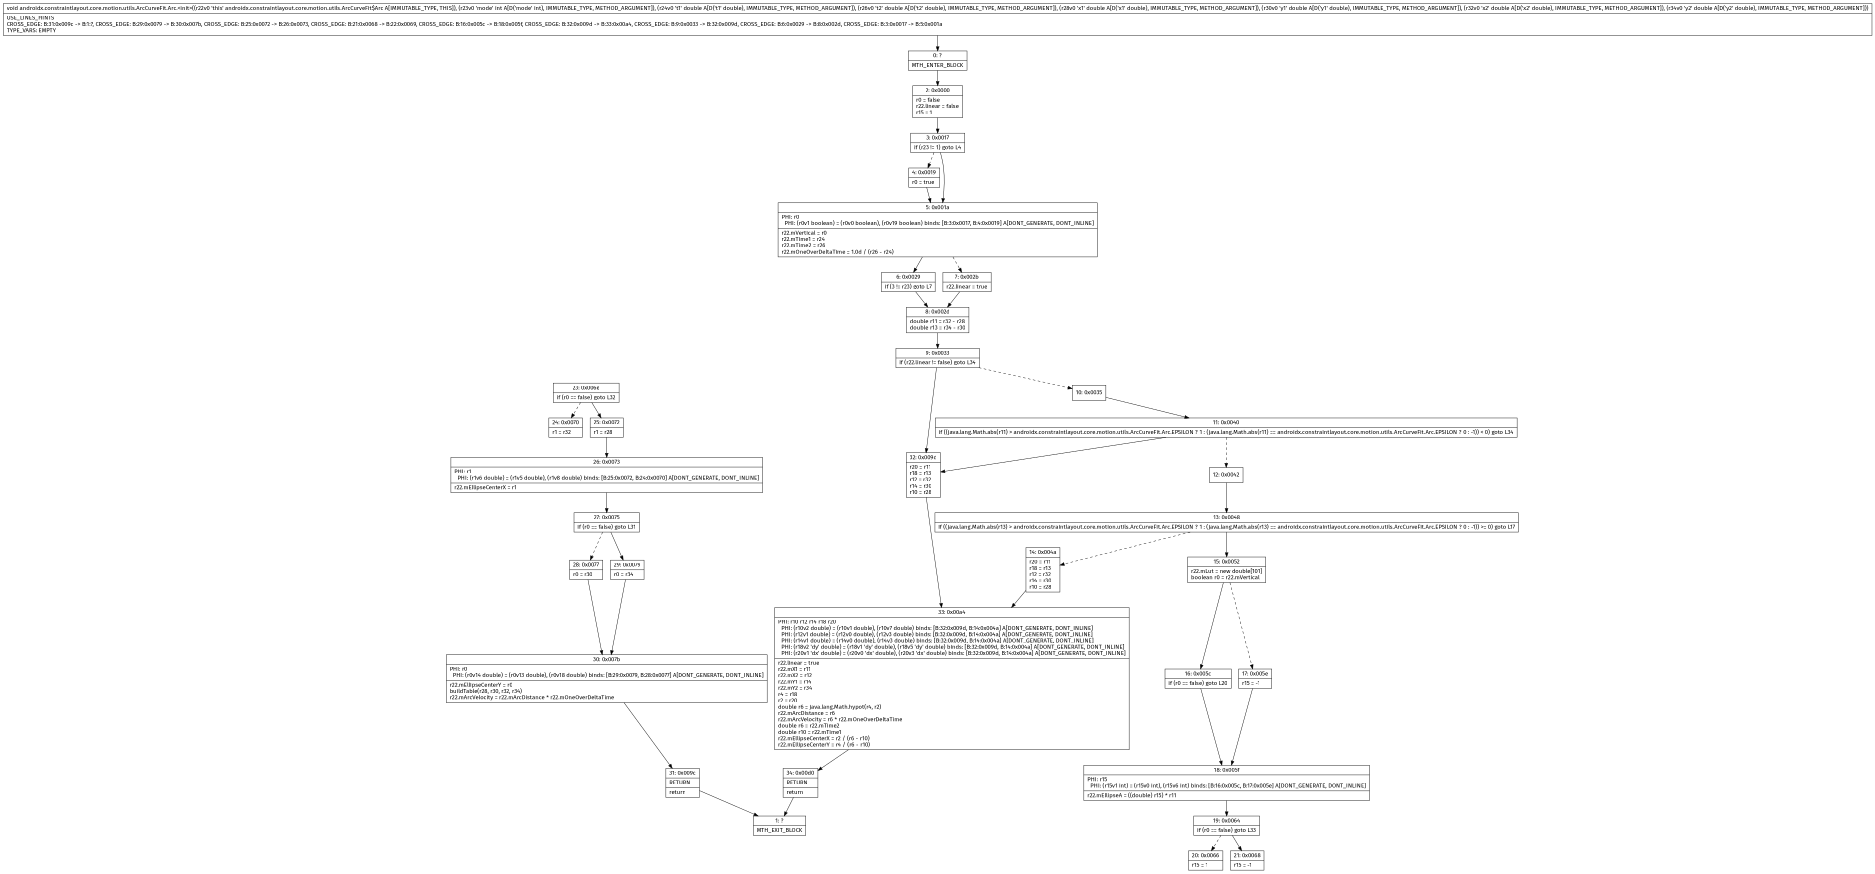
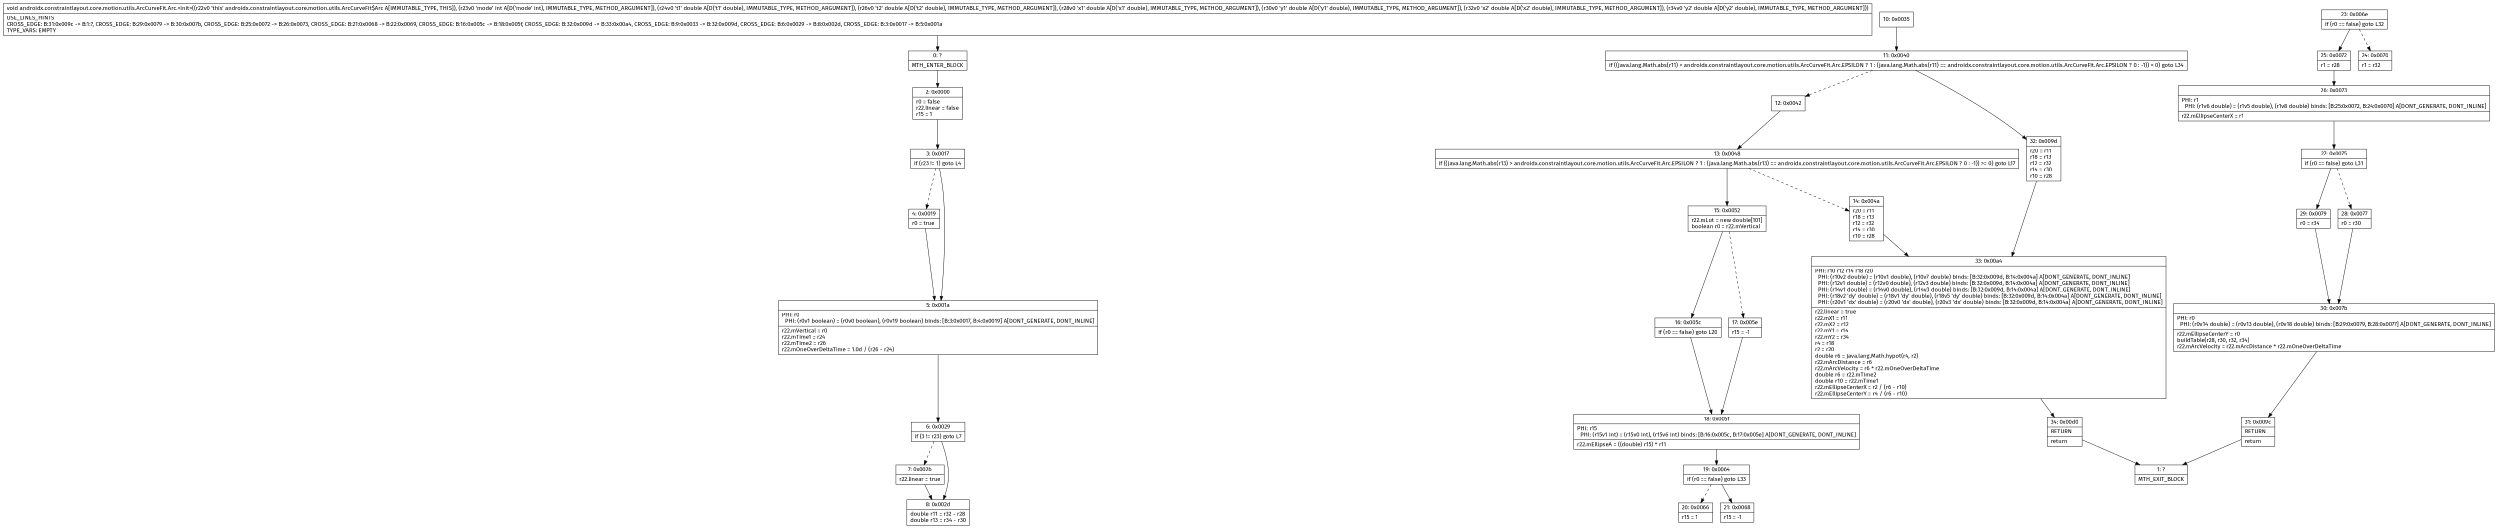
  digraph {
    fontname="Fira Sans"
    node [fontname="Fira Sans" shape=record]
    edge [fontname="Fira Sans"]
    n1 [label="{0\:\ ?|MTH_ENTER_BLOCK\l}"]
    n2 [label="{2\:\ 0x0000|r0 = false\lr22.linear = false\lr15 = 1\l}"]
    n3 [label="{3\:\ 0x0017|if (r23 != 1) goto L4\l}"]
    n4 [label="{4\:\ 0x0019|r0 = true\l}"]
    n5 [label="{5\:\ 0x001a|PHI: r0 \l  PHI: (r0v1 boolean) = (r0v0 boolean), (r0v19 boolean) binds: [B:3:0x0017, B:4:0x0019] A[DONT_GENERATE, DONT_INLINE]\l|r22.mVertical = r0\lr22.mTime1 = r24\lr22.mTime2 = r26\lr22.mOneOverDeltaTime = 1.0d \/ (r26 \- r24)\l}"]
    n6 [label="{6\:\ 0x0029|if (3 != r23) goto L7\l}"]
    n7 [label="{7\:\ 0x002b|r22.linear = true\l}"]
    n8 [label="{8\:\ 0x002d|double r11 = r32 \- r28\ldouble r13 = r34 \- r30\l}"]
-   n9 [label="{9\:\ 0x0033|if (r22.linear != false) goto L34\l}"]
    n10 [label="{10\:\ 0x0035}"]
    n11 [label="{32\:\ 0x009d|r20 = r11\lr18 = r13\lr12 = r32\lr14 = r30\lr10 = r28\l}"]
    n12 [label="{11\:\ 0x0040|if ((java.lang.Math.abs(r11) \> androidx.constraintlayout.core.motion.utils.ArcCurveFit.Arc.EPSILON ? 1 : (java.lang.Math.abs(r11) == androidx.constraintlayout.core.motion.utils.ArcCurveFit.Arc.EPSILON ? 0 : \-1)) \< 0) goto L34\l}"]
    n13 [label="{33\:\ 0x00a4|PHI: r10 r12 r14 r18 r20 \l  PHI: (r10v2 double) = (r10v1 double), (r10v7 double) binds: [B:32:0x009d, B:14:0x004a] A[DONT_GENERATE, DONT_INLINE]\l  PHI: (r12v1 double) = (r12v0 double), (r12v3 double) binds: [B:32:0x009d, B:14:0x004a] A[DONT_GENERATE, DONT_INLINE]\l  PHI: (r14v1 double) = (r14v0 double), (r14v3 double) binds: [B:32:0x009d, B:14:0x004a] A[DONT_GENERATE, DONT_INLINE]\l  PHI: (r18v2 'dy' double) = (r18v1 'dy' double), (r18v5 'dy' double) binds: [B:32:0x009d, B:14:0x004a] A[DONT_GENERATE, DONT_INLINE]\l  PHI: (r20v1 'dx' double) = (r20v0 'dx' double), (r20v3 'dx' double) binds: [B:32:0x009d, B:14:0x004a] A[DONT_GENERATE, DONT_INLINE]\l|r22.linear = true\lr22.mX1 = r11\lr22.mX2 = r12\lr22.mY1 = r14\lr22.mY2 = r34\lr4 = r18\lr2 = r20\ldouble r6 = java.lang.Math.hypot(r4, r2)\lr22.mArcDistance = r6\lr22.mArcVelocity = r6 * r22.mOneOverDeltaTime\ldouble r6 = r22.mTime2\ldouble r10 = r22.mTime1\lr22.mEllipseCenterX = r2 \/ (r6 \- r10)\lr22.mEllipseCenterY = r4 \/ (r6 \- r10)\l}"]
    n14 [label="{12\:\ 0x0042}"]
    n15 [label="{13\:\ 0x0048|if ((java.lang.Math.abs(r13) \> androidx.constraintlayout.core.motion.utils.ArcCurveFit.Arc.EPSILON ? 1 : (java.lang.Math.abs(r13) == androidx.constraintlayout.core.motion.utils.ArcCurveFit.Arc.EPSILON ? 0 : \-1)) \>= 0) goto L17\l}"]
    n16 [label="{14\:\ 0x004a|r20 = r11\lr18 = r13\lr12 = r32\lr14 = r30\lr10 = r28\l}"]
    n17 [label="{15\:\ 0x0052|r22.mLut = new double[101]\lboolean r0 = r22.mVertical\l}"]
    n18 [label="{16\:\ 0x005c|if (r0 == false) goto L20\l}"]
    n19 [label="{17\:\ 0x005e|r15 = \-1\l}"]
    n20 [label="{34\:\ 0x00d0|RETURN\l|return\l}"]
    n21 [label="{1\:\ ?|MTH_EXIT_BLOCK\l}"]
    n22 [label="{18\:\ 0x005f|PHI: r15 \l  PHI: (r15v1 int) = (r15v0 int), (r15v6 int) binds: [B:16:0x005c, B:17:0x005e] A[DONT_GENERATE, DONT_INLINE]\l|r22.mEllipseA = ((double) r15) * r11\l}"]
    n23 [label="{19\:\ 0x0064|if (r0 == false) goto L33\l}"]
    n24 [label="{20\:\ 0x0066|r15 = 1\l}"]
    n25 [label="{21\:\ 0x0068|r15 = \-1\l}"]
    n26 [label="{23\:\ 0x006e|if (r0 == false) goto L32\l}"]
    n27 [label="{24\:\ 0x0070|r1 = r32\l}"]
    n28 [label="{25\:\ 0x0072|r1 = r28\l}"]
    n29 [label="{26\:\ 0x0073|PHI: r1 \l  PHI: (r1v6 double) = (r1v5 double), (r1v8 double) binds: [B:25:0x0072, B:24:0x0070] A[DONT_GENERATE, DONT_INLINE]\l|r22.mEllipseCenterX = r1\l}"]
    n30 [label="{27\:\ 0x0075|if (r0 == false) goto L31\l}"]
    n31 [label="{28\:\ 0x0077|r0 = r30\l}"]
    n32 [label="{29\:\ 0x0079|r0 = r34\l}"]
    n33 [label="{30\:\ 0x007b|PHI: r0 \l  PHI: (r0v14 double) = (r0v13 double), (r0v18 double) binds: [B:29:0x0079, B:28:0x0077] A[DONT_GENERATE, DONT_INLINE]\l|r22.mEllipseCenterY = r0\lbuildTable(r28, r30, r32, r34)\lr22.mArcVelocity = r22.mArcDistance * r22.mOneOverDeltaTime\l}"]
    n34 [label="{31\:\ 0x009c|RETURN\l|return\l}"]
    n35 [label="{void androidx.constraintlayout.core.motion.utils.ArcCurveFit.Arc.\<init\>((r22v0 'this' androidx.constraintlayout.core.motion.utils.ArcCurveFit$Arc A[IMMUTABLE_TYPE, THIS]), (r23v0 'mode' int A[D('mode' int), IMMUTABLE_TYPE, METHOD_ARGUMENT]), (r24v0 't1' double A[D('t1' double), IMMUTABLE_TYPE, METHOD_ARGUMENT]), (r26v0 't2' double A[D('t2' double), IMMUTABLE_TYPE, METHOD_ARGUMENT]), (r28v0 'x1' double A[D('x1' double), IMMUTABLE_TYPE, METHOD_ARGUMENT]), (r30v0 'y1' double A[D('y1' double), IMMUTABLE_TYPE, METHOD_ARGUMENT]), (r32v0 'x2' double A[D('x2' double), IMMUTABLE_TYPE, METHOD_ARGUMENT]), (r34v0 'y2' double A[D('y2' double), IMMUTABLE_TYPE, METHOD_ARGUMENT]))  | USE_LINES_HINTS\lCROSS_EDGE: B:31:0x009c \-\> B:1:?, CROSS_EDGE: B:29:0x0079 \-\> B:30:0x007b, CROSS_EDGE: B:25:0x0072 \-\> B:26:0x0073, CROSS_EDGE: B:21:0x0068 \-\> B:22:0x0069, CROSS_EDGE: B:16:0x005c \-\> B:18:0x005f, CROSS_EDGE: B:32:0x009d \-\> B:33:0x00a4, CROSS_EDGE: B:9:0x0033 \-\> B:32:0x009d, CROSS_EDGE: B:6:0x0029 \-\> B:8:0x002d, CROSS_EDGE: B:3:0x0017 \-\> B:5:0x001a\lTYPE_VARS: EMPTY\l}"]
    n1 -> n2
    n2 -> n3
    n3 -> n4 [style=dashed]
    n3 -> n5
    n4 -> n5
    n5 -> n6
-   n5 -> n7 [style=dashed]
+   n6 -> n7 [style=dashed]
    n6 -> n8
    n7 -> n8
-   n8 -> n9
-   n9 -> n10 [style=dashed]
-   n9 -> n11
    n10 -> n12
    n11 -> n13
    n12 -> n11
    n12 -> n14 [style=dashed]
    n13 -> n20
    n14 -> n15
    n15 -> n16 [style=dashed]
    n15 -> n17
    n16 -> n13
    n17 -> n18
    n17 -> n19 [style=dashed]
    n18 -> n22
    n19 -> n22
    n20 -> n21
    n22 -> n23
    n23 -> n24 [style=dashed]
    n23 -> n25
    n26 -> n27 [style=dashed]
    n26 -> n28
    n28 -> n29
    n29 -> n30
    n30 -> n31 [style=dashed]
    n30 -> n32
    n31 -> n33
    n32 -> n33
    n33 -> n34
    n34 -> n21
    n35 -> n1
  }
